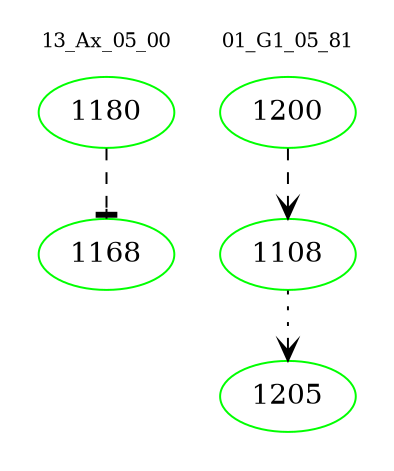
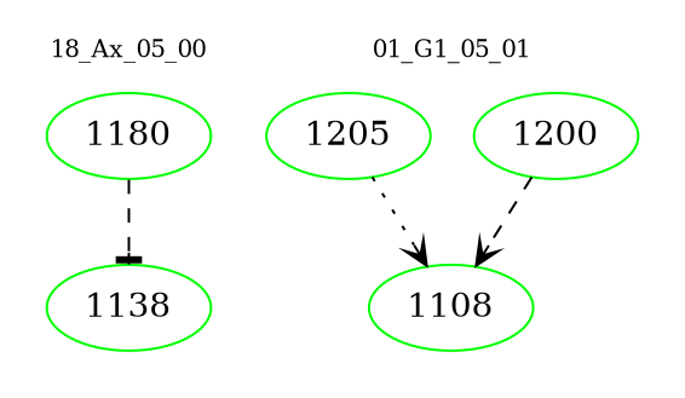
  digraph {
    node [color=green]
    edge [arrowhead=vee color=black style=dashed]
    n1 [label=1180]
-   n2 [label=1168]
+   n2 [label=1138]
    n3 [label=1200]
    n4 [label=1108]
    n5 [label=1205]
    subgraph cluster_1 {
      color=white
      fontsize=10
-     label="13_Ax_05_00"
+     label="18_Ax_05_00"
      n1
      n2
    }
    subgraph cluster_2 {
      color=white
      fontsize=10
-     label="01_G1_05_81"
+     label="01_G1_05_01"
      n3
      n4
      n5
    }
    n1 -> n2 [arrowhead=tee]
    n3 -> n4
-   n4 -> n5 [style=dotted]
+   n5 -> n4 [style=dotted]
  }
